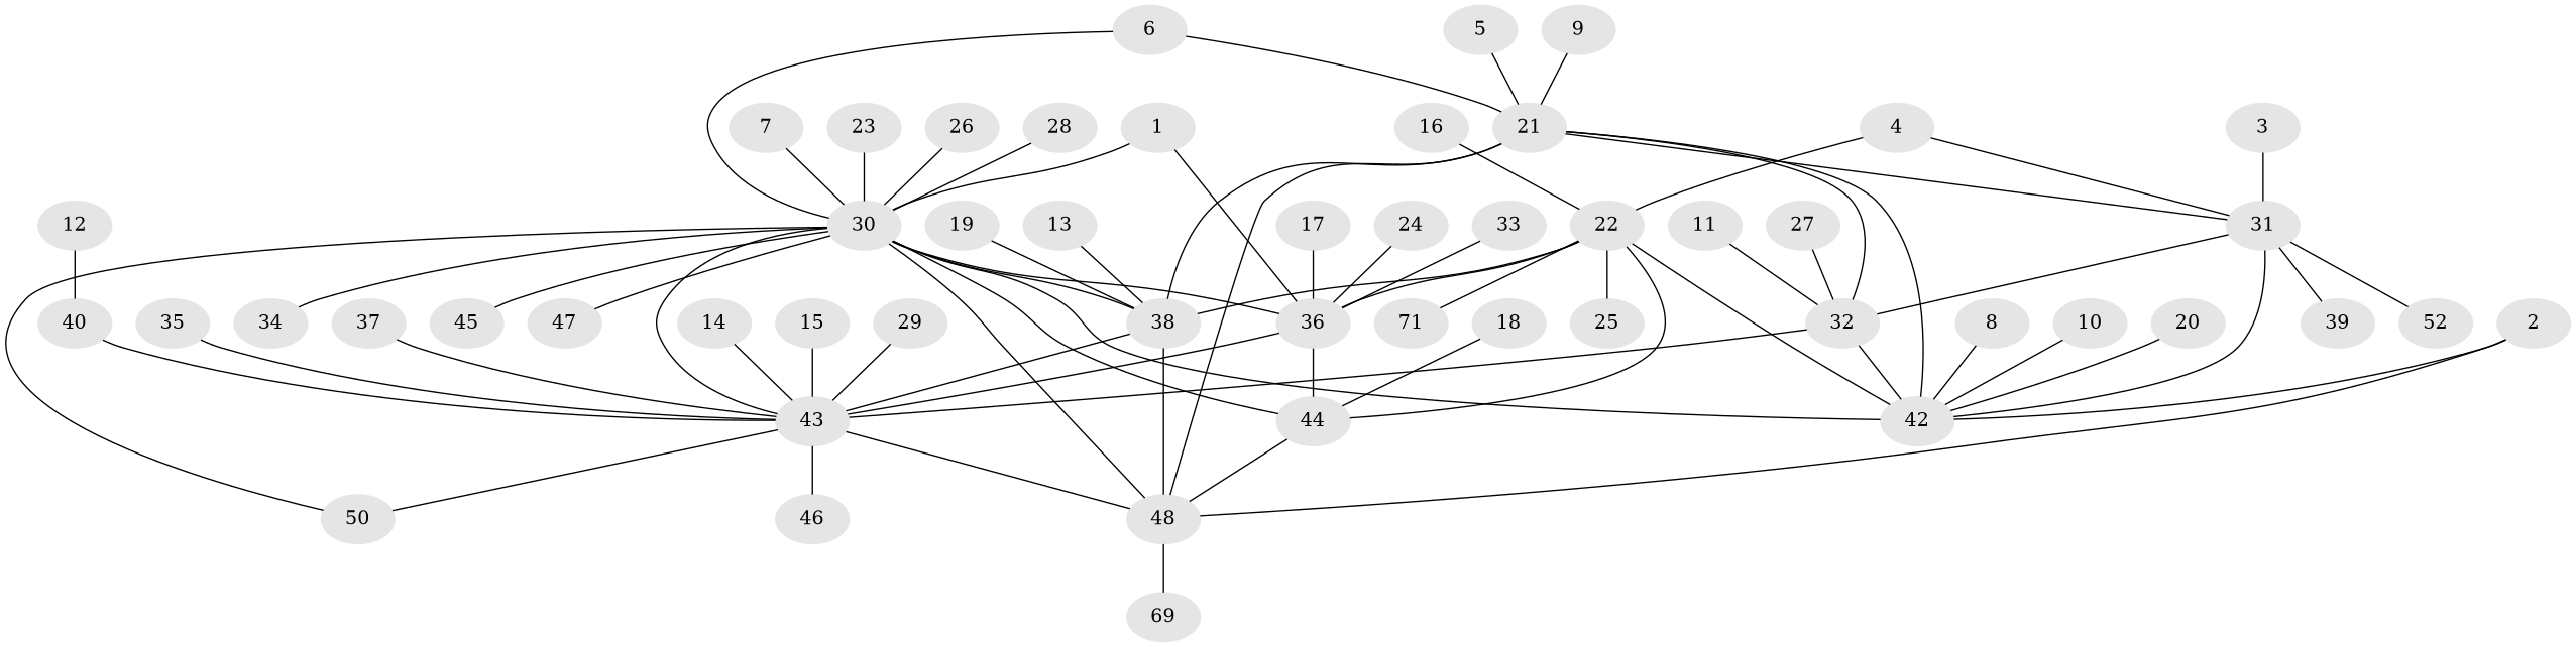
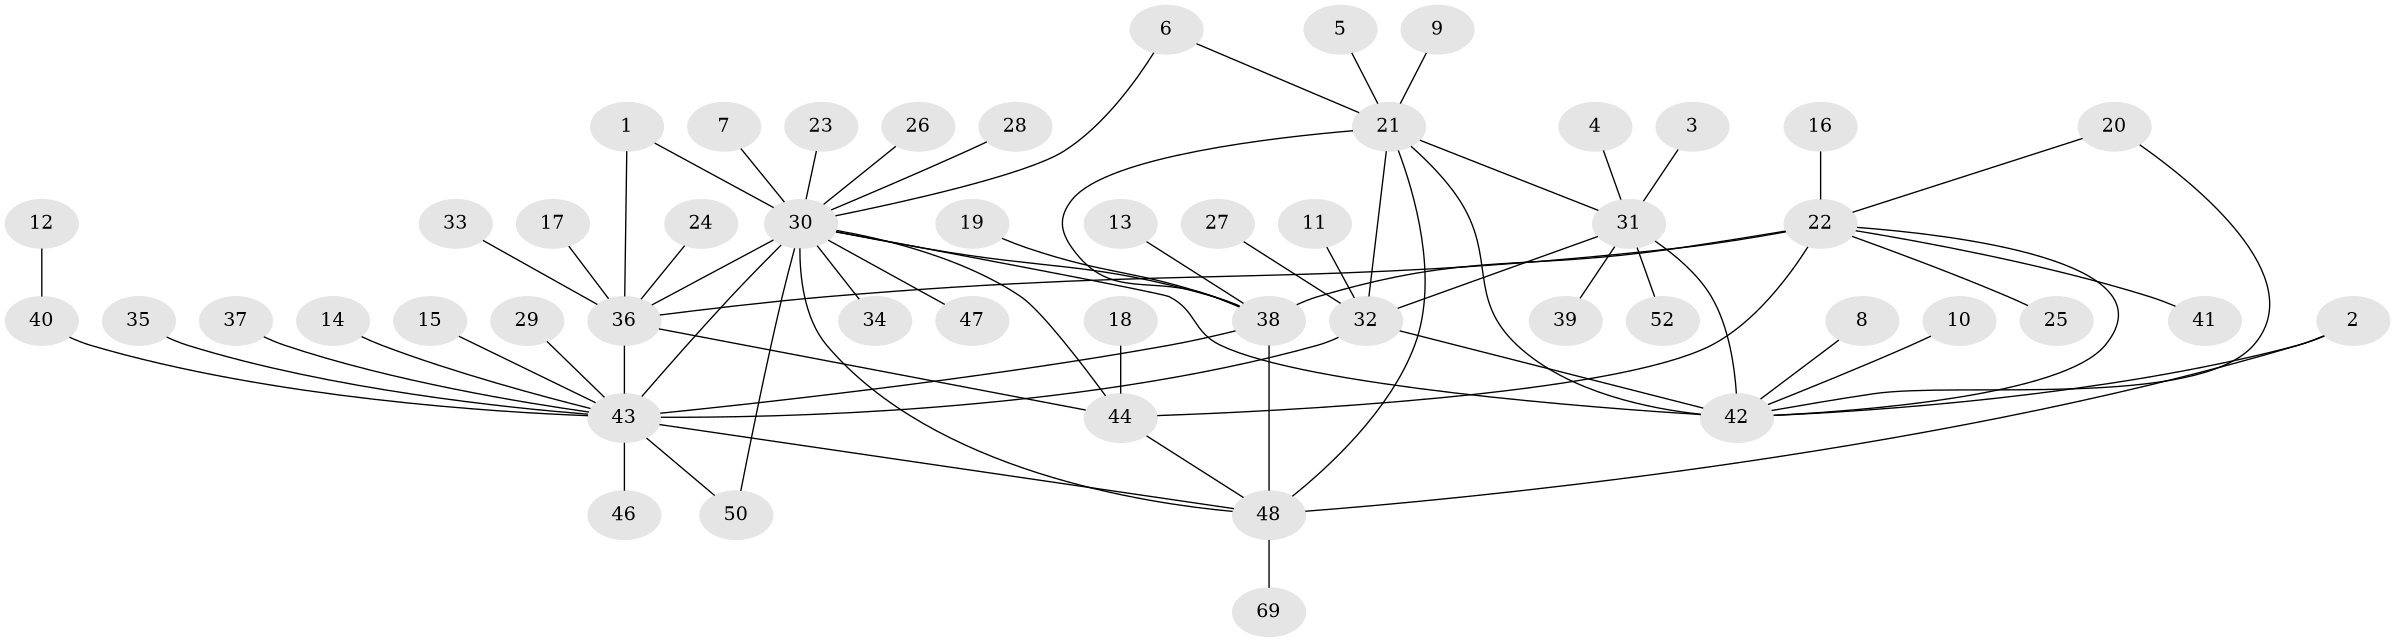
  graph {
    node [color=gray90 style=filled]
    edge [weight=1.0]
    1
    36
    30
    43
    44
    2
    42
    48
    n9 [label=69]
    3
    31
    32
    39
    52
    4
    5
    21
    38
    6
    34
-   45
    47
    50
    7
    8
    9
    10
    11
    12
    40
    13
    14
    46
    15
    16
    22
    25
-   41 [label=71]
+   41
    17
    18
    19
    20
    23
    24
    26
    27
    28
    29
    33
    35
    37
    1 -- 36
    1 -- 30 [weight=2.0]
    36 -- 43
    36 -- 44 [weight=3.0]
    30 -- 36 [weight=4.0]
    30 -- 43
    30 -- 44
    30 -- 42
    30 -- 48
    30 -- 38
    30 -- 34
-   30 -- 45
    30 -- 47
    30 -- 50
    43 -- 48 [weight=2.0]
    43 -- 50
    43 -- 46
    44 -- 48
    2 -- 42
    2 -- 48
    48 -- n9
    3 -- 31
    31 -- 42 [weight=2.0]
    31 -- 32
    31 -- 39
    31 -- 52
    32 -- 43
    32 -- 42 [weight=2.0]
    4 -- 31
    5 -- 21
    21 -- 42 [weight=2.0]
    21 -- 48
    21 -- 31
    21 -- 32
    21 -- 38 [weight=3.0]
    38 -- 43
    38 -- 48 [weight=3.0]
    6 -- 30
    6 -- 21
    7 -- 30
    8 -- 42
    9 -- 21
    10 -- 42
    11 -- 32
    12 -- 40
    40 -- 43
    13 -- 38
    14 -- 43
    15 -- 43
    16 -- 22
    22 -- 36
    22 -- 44 [weight=3.0]
    22 -- 42 [weight=2.0]
    22 -- 38
    22 -- 25
    22 -- 41
    17 -- 36
    18 -- 44
    19 -- 38
    20 -- 42
-   4 -- 22
+   20 -- 22
    23 -- 30
    24 -- 36
    26 -- 30
    27 -- 32
    28 -- 30
    29 -- 43
    33 -- 36
    35 -- 43
    37 -- 43
  }
